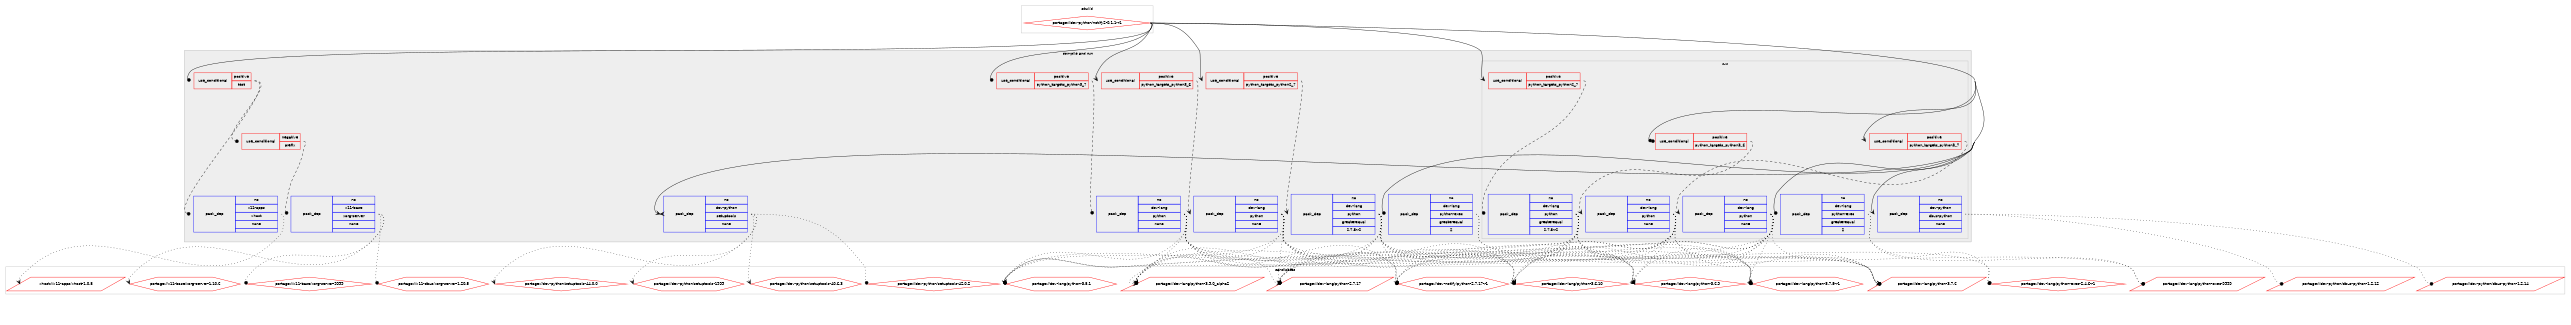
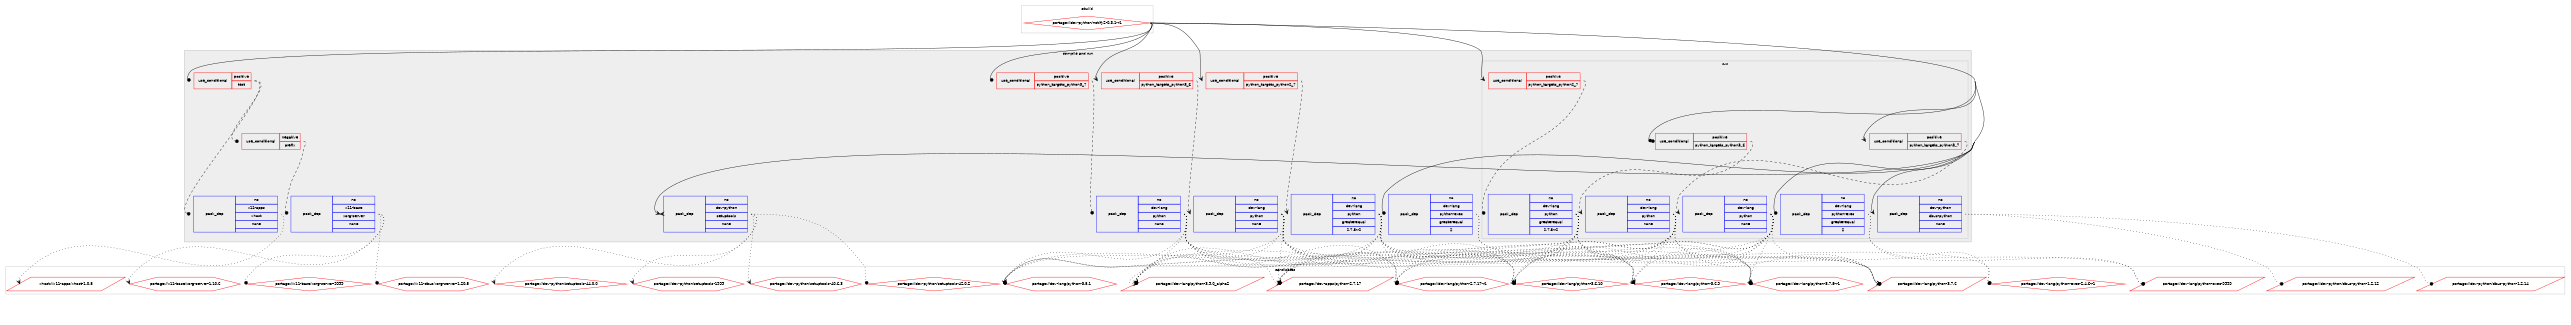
  digraph {
    compound=true
    concentrate=true
    fontname=Helvetica
    fontsize=10
    newrank=true
    rankdir=TB
    ranksep=1.5
    node [color=red fontname=Helvetica fontsize=10 shape=none]
    edge [arrowhead=vee headport=w style=dotted tailport=e weight=100]
-   n1 [label="portage://dev-python/notify2-0.1.1-r1" shape=diamond width=4]
+   n1 [label="portage://dev-python/notify2-0.3.1-r1" shape=diamond width=4]
    n2 [color=blue label=<<TABLE BORDER="0" CELLBORDER="1" CELLSPACING="0" CELLPADDING="4" WIDTH="220"><TR><TD ROWSPAN="6" CELLPADDING="30">pack_dep</TD></TR><TR><TD WIDTH="110">no</TD></TR><TR><TD>dev-lang</TD></TR><TR><TD>python</TD></TR><TR><TD>greaterequal</TD></TR><TR><TD>2.7.5-r2</TD></TR></TABLE>>]
    n3 [label=<<TABLE BORDER="0" CELLBORDER="1" CELLSPACING="0" CELLPADDING="4"><TR><TD ROWSPAN="3" CELLPADDING="10">use_conditional</TD></TR><TR><TD>positive</TD></TR><TR><TD>python_targets_python2_7</TD></TR></TABLE>>]
    n4 [color=blue label=<<TABLE BORDER="0" CELLBORDER="1" CELLSPACING="0" CELLPADDING="4" WIDTH="220"><TR><TD ROWSPAN="6" CELLPADDING="30">pack_dep</TD></TR><TR><TD WIDTH="110">no</TD></TR><TR><TD>dev-lang</TD></TR><TR><TD>python</TD></TR><TR><TD>none</TD></TR><TR><TD></TD></TR></TABLE>>]
    n5 [label=<<TABLE BORDER="0" CELLBORDER="1" CELLSPACING="0" CELLPADDING="4"><TR><TD ROWSPAN="3" CELLPADDING="10">use_conditional</TD></TR><TR><TD>positive</TD></TR><TR><TD>python_targets_python3_6</TD></TR></TABLE>>]
    n6 [color=blue label=<<TABLE BORDER="0" CELLBORDER="1" CELLSPACING="0" CELLPADDING="4" WIDTH="220"><TR><TD ROWSPAN="6" CELLPADDING="30">pack_dep</TD></TR><TR><TD WIDTH="110">no</TD></TR><TR><TD>dev-lang</TD></TR><TR><TD>python</TD></TR><TR><TD>none</TD></TR><TR><TD></TD></TR></TABLE>>]
    n7 [label=<<TABLE BORDER="0" CELLBORDER="1" CELLSPACING="0" CELLPADDING="4"><TR><TD ROWSPAN="3" CELLPADDING="10">use_conditional</TD></TR><TR><TD>positive</TD></TR><TR><TD>python_targets_python3_7</TD></TR></TABLE>>]
    n8 [color=blue label=<<TABLE BORDER="0" CELLBORDER="1" CELLSPACING="0" CELLPADDING="4" WIDTH="220"><TR><TD ROWSPAN="6" CELLPADDING="30">pack_dep</TD></TR><TR><TD WIDTH="110">no</TD></TR><TR><TD>x11-base</TD></TR><TR><TD>xorg-server</TD></TR><TR><TD>none</TD></TR><TR><TD></TD></TR></TABLE>>]
    n9 [label=<<TABLE BORDER="0" CELLBORDER="1" CELLSPACING="0" CELLPADDING="4"><TR><TD ROWSPAN="3" CELLPADDING="10">use_conditional</TD></TR><TR><TD>negative</TD></TR><TR><TD>prefix</TD></TR></TABLE>>]
    n10 [color=blue label=<<TABLE BORDER="0" CELLBORDER="1" CELLSPACING="0" CELLPADDING="4" WIDTH="220"><TR><TD ROWSPAN="6" CELLPADDING="30">pack_dep</TD></TR><TR><TD WIDTH="110">no</TD></TR><TR><TD>x11-apps</TD></TR><TR><TD>xhost</TD></TR><TR><TD>none</TD></TR><TR><TD></TD></TR></TABLE>>]
    n11 [label=<<TABLE BORDER="0" CELLBORDER="1" CELLSPACING="0" CELLPADDING="4"><TR><TD ROWSPAN="3" CELLPADDING="10">use_conditional</TD></TR><TR><TD>positive</TD></TR><TR><TD>test</TD></TR></TABLE>>]
    n12 [color=blue label=<<TABLE BORDER="0" CELLBORDER="1" CELLSPACING="0" CELLPADDING="4" WIDTH="220"><TR><TD ROWSPAN="6" CELLPADDING="30">pack_dep</TD></TR><TR><TD WIDTH="110">no</TD></TR><TR><TD>dev-lang</TD></TR><TR><TD>python-exec</TD></TR><TR><TD>greaterequal</TD></TR><TR><TD>2</TD></TR></TABLE>>]
    n13 [color=blue label=<<TABLE BORDER="0" CELLBORDER="1" CELLSPACING="0" CELLPADDING="4" WIDTH="220"><TR><TD ROWSPAN="6" CELLPADDING="30">pack_dep</TD></TR><TR><TD WIDTH="110">no</TD></TR><TR><TD>dev-python</TD></TR><TR><TD>setuptools</TD></TR><TR><TD>none</TD></TR><TR><TD></TD></TR></TABLE>>]
    n14 [color=blue label=<<TABLE BORDER="0" CELLBORDER="1" CELLSPACING="0" CELLPADDING="4" WIDTH="220"><TR><TD ROWSPAN="6" CELLPADDING="30">pack_dep</TD></TR><TR><TD WIDTH="110">no</TD></TR><TR><TD>dev-lang</TD></TR><TR><TD>python</TD></TR><TR><TD>greaterequal</TD></TR><TR><TD>2.7.5-r2</TD></TR></TABLE>>]
    n15 [label=<<TABLE BORDER="0" CELLBORDER="1" CELLSPACING="0" CELLPADDING="4"><TR><TD ROWSPAN="3" CELLPADDING="10">use_conditional</TD></TR><TR><TD>positive</TD></TR><TR><TD>python_targets_python2_7</TD></TR></TABLE>>]
    n16 [color=blue label=<<TABLE BORDER="0" CELLBORDER="1" CELLSPACING="0" CELLPADDING="4" WIDTH="220"><TR><TD ROWSPAN="6" CELLPADDING="30">pack_dep</TD></TR><TR><TD WIDTH="110">no</TD></TR><TR><TD>dev-lang</TD></TR><TR><TD>python</TD></TR><TR><TD>none</TD></TR><TR><TD></TD></TR></TABLE>>]
    n17 [label=<<TABLE BORDER="0" CELLBORDER="1" CELLSPACING="0" CELLPADDING="4"><TR><TD ROWSPAN="3" CELLPADDING="10">use_conditional</TD></TR><TR><TD>positive</TD></TR><TR><TD>python_targets_python3_6</TD></TR></TABLE>>]
    n18 [color=blue label=<<TABLE BORDER="0" CELLBORDER="1" CELLSPACING="0" CELLPADDING="4" WIDTH="220"><TR><TD ROWSPAN="6" CELLPADDING="30">pack_dep</TD></TR><TR><TD WIDTH="110">no</TD></TR><TR><TD>dev-lang</TD></TR><TR><TD>python</TD></TR><TR><TD>none</TD></TR><TR><TD></TD></TR></TABLE>>]
    n19 [label=<<TABLE BORDER="0" CELLBORDER="1" CELLSPACING="0" CELLPADDING="4"><TR><TD ROWSPAN="3" CELLPADDING="10">use_conditional</TD></TR><TR><TD>positive</TD></TR><TR><TD>python_targets_python3_7</TD></TR></TABLE>>]
    n20 [color=blue label=<<TABLE BORDER="0" CELLBORDER="1" CELLSPACING="0" CELLPADDING="4" WIDTH="220"><TR><TD ROWSPAN="6" CELLPADDING="30">pack_dep</TD></TR><TR><TD WIDTH="110">no</TD></TR><TR><TD>dev-lang</TD></TR><TR><TD>python-exec</TD></TR><TR><TD>greaterequal</TD></TR><TR><TD>2</TD></TR></TABLE>>]
    n21 [color=blue label=<<TABLE BORDER="0" CELLBORDER="1" CELLSPACING="0" CELLPADDING="4" WIDTH="220"><TR><TD ROWSPAN="6" CELLPADDING="30">pack_dep</TD></TR><TR><TD WIDTH="110">no</TD></TR><TR><TD>dev-python</TD></TR><TR><TD>dbus-python</TD></TR><TR><TD>none</TD></TR><TR><TD></TD></TR></TABLE>>]
    n22 [label="portage://dev-lang/python-3.9.0_alpha2" shape=parallelogram width=4]
    n23 [label="portage://dev-lang/python-3.8.1" shape=hexagon width=4]
    n24 [label="portage://dev-lang/python-3.7.6" shape=parallelogram width=4]
    n25 [label="portage://dev-lang/python-3.7.5-r1" shape=hexagon width=4]
    n26 [label="portage://dev-lang/python-3.6.9" shape=diamond width=4]
    n27 [label="portage://dev-lang/python-3.6.10" shape=diamond width=4]
-   n28 [label="portage://dev-notify/python-2.7.17-r1" shape=hexagon width=4]
-   n29 [label="portage://dev-lang/python-2.7.17" shape=parallelogram width=4]
+   n28 [label="portage://dev-lang/python-2.7.17-r1" shape=hexagon width=4]
+   n29 [label="portage://dev-apps/python-2.7.17" shape=parallelogram width=4]
    n30 [label="portage://x11-base/xorg-server-9999" shape=diamond width=4]
    n31 [label="portage://x11-base/xorg-server-1.10.6" shape=hexagon width=4]
    n32 [label="portage://x11-dbus/xorg-server-1.20.5" shape=hexagon width=4]
    n33 [label="xhost://x11-apps/xhost-1.0.8" shape=parallelogram width=4]
    n34 [label="portage://dev-lang/python-exec-9999" shape=parallelogram width=4]
    n35 [label="portage://dev-lang/python-exec-2.4.6-r1" shape=diamond width=4]
    n36 [label="portage://dev-python/setuptools-1999" shape=hexagon width=4]
    n37 [label="portage://dev-python/setuptools-44.0.0" shape=diamond width=4]
    n38 [label="portage://dev-python/setuptools-42.0.2" shape=diamond width=4]
    n39 [label="portage://dev-python/setuptools-40.6.3" shape=hexagon width=4]
    n40 [label="portage://dev-python/dbus-python-1.2.14" shape=parallelogram width=4]
    n41 [label="portage://dev-python/dbus-python-1.2.12" shape=parallelogram width=4]
    subgraph cluster_1 {
      color=gray
      label=<<i>ebuild</i>>
      n1
    }
    subgraph cluster_2 {
      color=gray
      label=<<i>dependencies</i>>
      subgraph cluster_3 {
        color=gray
        fillcolor="#eeeeee"
        label=<<i>compile</i>>
        style=filled
        subgraph sub_4 {
          color=gray
          fillcolor="#eeeeee"
          label=<<i>compile</i>>
          style=filled
          n3
          subgraph sub_5 {
            color=gray
            fillcolor="#eeeeee"
            label=<<i>compile</i>>
            style=filled
            n2
          }
        }
        subgraph sub_6 {
          color=gray
          fillcolor="#eeeeee"
          label=<<i>compile</i>>
          style=filled
          n5
          subgraph sub_7 {
            color=gray
            fillcolor="#eeeeee"
            label=<<i>compile</i>>
            style=filled
            n4
          }
        }
        subgraph sub_8 {
          color=gray
          fillcolor="#eeeeee"
          label=<<i>compile</i>>
          style=filled
          n7
          subgraph sub_9 {
            color=gray
            fillcolor="#eeeeee"
            label=<<i>compile</i>>
            style=filled
            n6
          }
        }
        subgraph sub_10 {
          color=gray
          fillcolor="#eeeeee"
          label=<<i>compile</i>>
          style=filled
          n11
          subgraph sub_11 {
            color=gray
            fillcolor="#eeeeee"
            label=<<i>compile</i>>
            style=filled
            n9
            subgraph sub_12 {
              color=gray
              fillcolor="#eeeeee"
              label=<<i>compile</i>>
              style=filled
              n8
            }
          }
          subgraph sub_13 {
            color=gray
            fillcolor="#eeeeee"
            label=<<i>compile</i>>
            style=filled
            n10
          }
        }
        subgraph sub_14 {
          color=gray
          fillcolor="#eeeeee"
          label=<<i>compile</i>>
          style=filled
          n12
        }
        subgraph sub_15 {
          color=gray
          fillcolor="#eeeeee"
          label=<<i>compile</i>>
          style=filled
          n13
        }
      }
      subgraph cluster_16 {
        color=gray
        fillcolor="#eeeeee"
        label=<<i>compile and run</i>>
        style=filled
      }
      subgraph cluster_17 {
        color=gray
        fillcolor="#eeeeee"
        label=<<i>run</i>>
        style=filled
        subgraph sub_18 {
          color=gray
          fillcolor="#eeeeee"
          label=<<i>run</i>>
          style=filled
          n15
          subgraph sub_19 {
            color=gray
            fillcolor="#eeeeee"
            label=<<i>run</i>>
            style=filled
            n14
          }
        }
        subgraph sub_20 {
          color=gray
          fillcolor="#eeeeee"
          label=<<i>run</i>>
          style=filled
          n17
          subgraph sub_21 {
            color=gray
            fillcolor="#eeeeee"
            label=<<i>run</i>>
            style=filled
            n16
          }
        }
        subgraph sub_22 {
          color=gray
          fillcolor="#eeeeee"
          label=<<i>run</i>>
          style=filled
          n19
          subgraph sub_23 {
            color=gray
            fillcolor="#eeeeee"
            label=<<i>run</i>>
            style=filled
            n18
          }
        }
        subgraph sub_24 {
          color=gray
          fillcolor="#eeeeee"
          label=<<i>run</i>>
          style=filled
          n20
        }
        subgraph sub_25 {
          color=gray
          fillcolor="#eeeeee"
          label=<<i>run</i>>
          style=filled
          n21
        }
      }
    }
    subgraph cluster_26 {
      color=gray
      label=<<i>candidates</i>>
      rank=same
      subgraph sub_27 {
        color=black
        label=<<i>candidates</i>>
        nodesep=1
        rank=same
        n22
        n23
        n24
        n25
        n26
        n27
        n28
        n29
      }
      subgraph sub_28 {
        color=black
        label=<<i>candidates</i>>
        nodesep=1
        rank=same
        n30
        n31
        n32
      }
      subgraph sub_29 {
        color=black
        label=<<i>candidates</i>>
        nodesep=1
        rank=same
        n22
        n23
        n24
        n25
        n26
        n27
        n28
        n29
      }
      subgraph sub_30 {
        color=black
        label=<<i>candidates</i>>
        nodesep=1
        rank=same
        n22
        n23
        n24
        n25
        n26
        n27
        n28
        n29
      }
      subgraph sub_31 {
        color=black
        label=<<i>candidates</i>>
        nodesep=1
        rank=same
        n33
      }
      subgraph sub_32 {
        color=black
        label=<<i>candidates</i>>
        nodesep=1
        rank=same
        n34
        n35
      }
      subgraph sub_33 {
        color=black
        label=<<i>candidates</i>>
        nodesep=1
        rank=same
        n36
        n37
        n38
        n39
      }
      subgraph sub_34 {
        color=black
        label=<<i>candidates</i>>
        nodesep=1
        rank=same
        n22
        n23
        n24
        n25
        n26
        n27
        n28
        n29
      }
      subgraph sub_35 {
        color=black
        label=<<i>candidates</i>>
        nodesep=1
        rank=same
        n22
        n23
        n24
        n25
        n26
        n27
        n28
        n29
      }
      subgraph sub_36 {
        color=black
        label=<<i>candidates</i>>
        nodesep=1
        rank=same
        n22
        n23
        n24
        n25
        n26
        n27
        n28
        n29
      }
      subgraph sub_37 {
        color=black
        label=<<i>candidates</i>>
        nodesep=1
        rank=same
        n34
        n35
      }
      subgraph sub_38 {
        color=black
        label=<<i>candidates</i>>
        nodesep=1
        rank=same
        n40
        n41
      }
    }
    n1 -> n3 [style=solid weight=20]
    n1 -> n5 [style=solid weight=20]
    n1 -> n7 [arrowhead=dot style=solid weight=20]
    n1 -> n11 [arrowhead=dot style=solid weight=20]
    n1 -> n12 [arrowhead=dot style=solid weight=20]
    n1 -> n13 [style=solid weight=20]
    n1 -> n15 [style=solid weight=20]
    n1 -> n17 [arrowhead=dot style=solid weight=20]
    n1 -> n19 [style=solid weight=20]
    n1 -> n20 [arrowhead=dot style=solid weight=20]
    n1 -> n21 [style=solid weight=20]
    n2 -> n22 [arrowhead=dot]
    n2 -> n23 [arrowhead=dot]
    n2 -> n24
    n2 -> n25 [arrowhead=dot]
    n2 -> n26
    n2 -> n27
    n2 -> n28
    n2 -> n29 [arrowhead=dot]
    n3 -> n2 [style=dashed weight=20]
    n4 -> n22
    n4 -> n23
    n4 -> n24 [arrowhead=dot]
    n4 -> n25
    n4 -> n26
    n4 -> n27 [arrowhead=dot]
    n4 -> n28 [arrowhead=dot]
    n4 -> n29 [arrowhead=dot]
    n5 -> n4 [style=dashed weight=20]
    n6 -> n22
    n6 -> n23
    n6 -> n24
    n6 -> n25
    n6 -> n26
    n6 -> n27
    n6 -> n28 [arrowhead=dot]
    n6 -> n29
    n7 -> n6 [arrowhead=dot style=dashed weight=20]
    n8 -> n30 [arrowhead=dot]
    n8 -> n31
    n8 -> n32 [arrowhead=dot]
    n9 -> n8 [arrowhead=dot style=dashed weight=20]
    n10 -> n33
    n11 -> n9 [arrowhead=dot style=dashed weight=20]
    n11 -> n10 [arrowhead=dot style=dashed weight=20]
    n12 -> n34 [arrowhead=dot]
    n12 -> n35 [arrowhead=dot]
    n13 -> n36
    n13 -> n37
    n13 -> n38 [arrowhead=dot]
    n13 -> n39
    n14 -> n22 [arrowhead=dot]
    n14 -> n23 [arrowhead=dot]
    n14 -> n24 [arrowhead=dot]
    n14 -> n25 [arrowhead=dot]
    n14 -> n26
    n14 -> n27
    n14 -> n28 [arrowhead=dot]
    n14 -> n29
    n15 -> n14 [arrowhead=dot style=dashed weight=20]
    n16 -> n22
    n16 -> n23
    n16 -> n24
    n16 -> n25
    n16 -> n26
    n16 -> n27
    n16 -> n28 [arrowhead=dot]
    n16 -> n29 [arrowhead=dot]
    n17 -> n16 [style=dashed weight=20]
    n18 -> n22 [arrowhead=dot]
    n18 -> n23 [arrowhead=dot]
    n18 -> n24 [arrowhead=dot]
    n18 -> n25
    n18 -> n26
    n18 -> n27
    n18 -> n28 [arrowhead=dot]
    n18 -> n29
    n19 -> n18 [style=dashed weight=20]
    n20 -> n34 [arrowhead=dot]
    n20 -> n35 [arrowhead=dot]
    n21 -> n40 [arrowhead=dot]
    n21 -> n41 [arrowhead=dot]
  }
